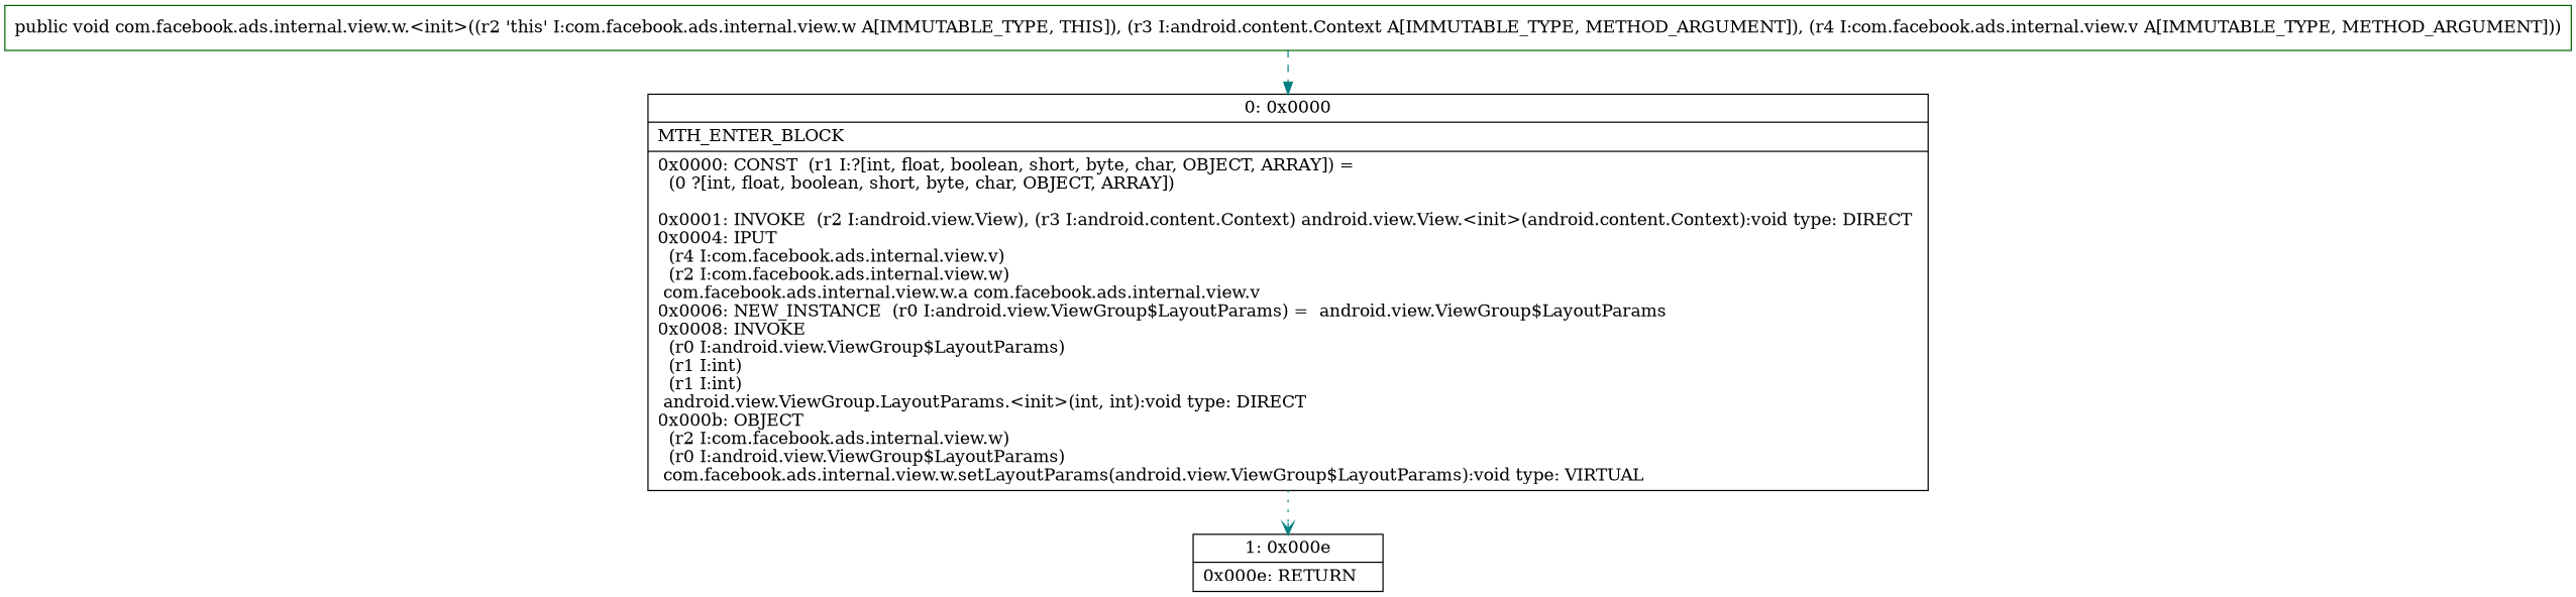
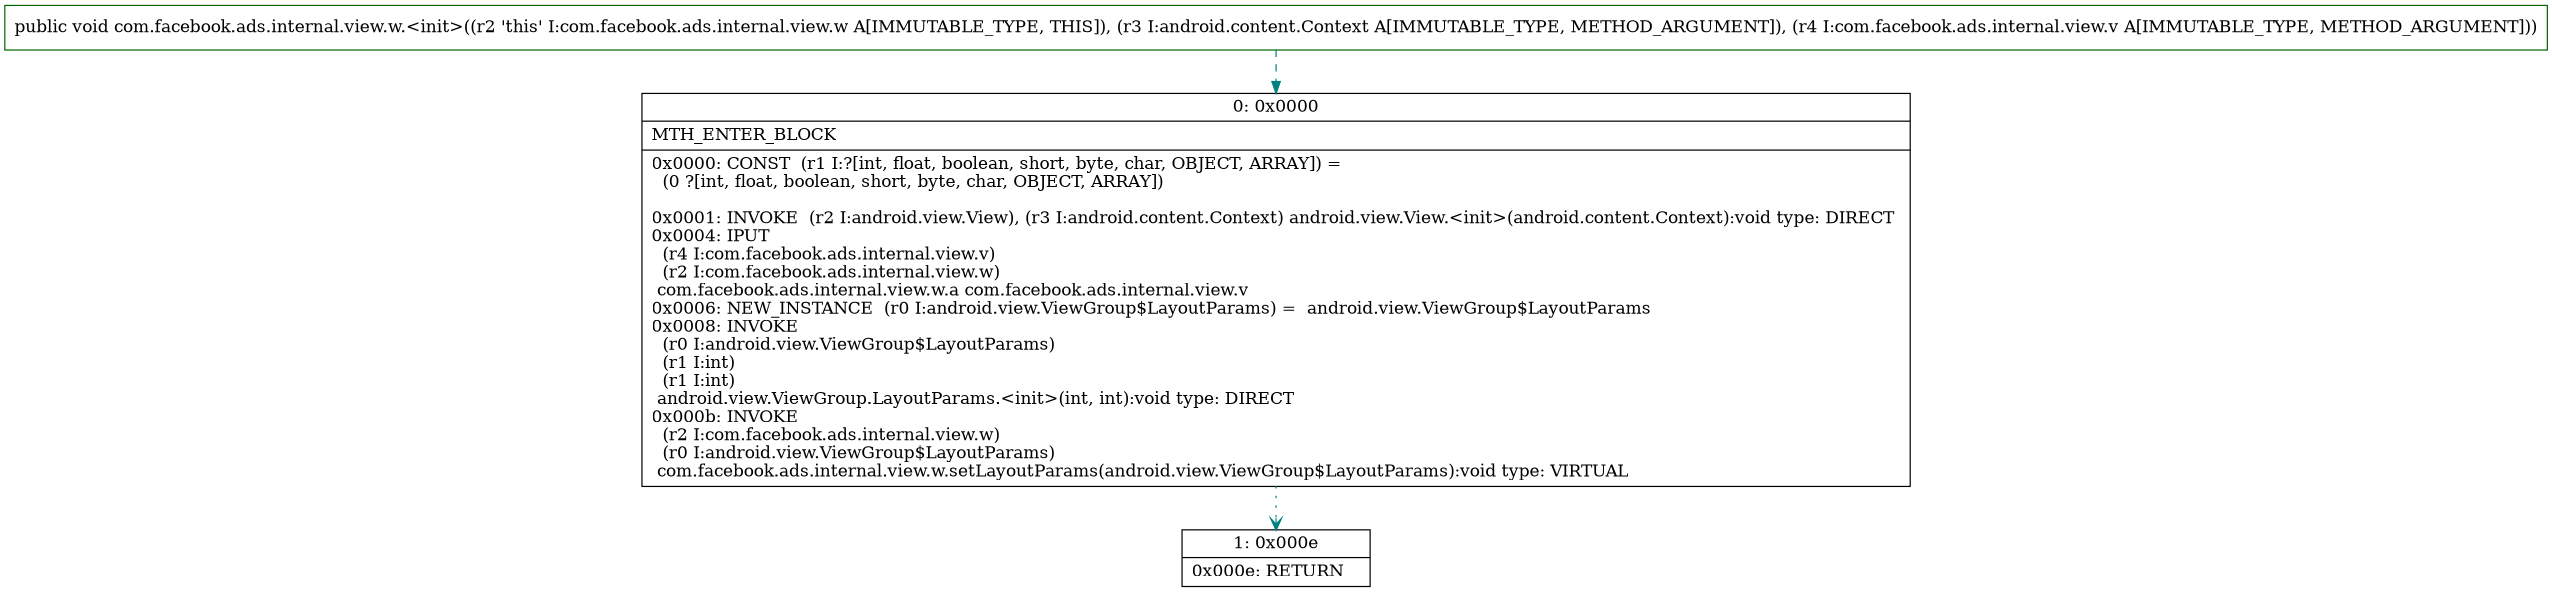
  digraph {
    node [shape=record color=black]
    edge [color=teal]
-   n1 [label="{0\:\ 0x0000|MTH_ENTER_BLOCK\l|0x0000: CONST  (r1 I:?[int, float, boolean, short, byte, char, OBJECT, ARRAY]) = \l  (0 ?[int, float, boolean, short, byte, char, OBJECT, ARRAY])\l \l0x0001: INVOKE  (r2 I:android.view.View), (r3 I:android.content.Context) android.view.View.\<init\>(android.content.Context):void type: DIRECT \l0x0004: IPUT  \l  (r4 I:com.facebook.ads.internal.view.v)\l  (r2 I:com.facebook.ads.internal.view.w)\l com.facebook.ads.internal.view.w.a com.facebook.ads.internal.view.v \l0x0006: NEW_INSTANCE  (r0 I:android.view.ViewGroup$LayoutParams) =  android.view.ViewGroup$LayoutParams \l0x0008: INVOKE  \l  (r0 I:android.view.ViewGroup$LayoutParams)\l  (r1 I:int)\l  (r1 I:int)\l android.view.ViewGroup.LayoutParams.\<init\>(int, int):void type: DIRECT \l0x000b: OBJECT  \l  (r2 I:com.facebook.ads.internal.view.w)\l  (r0 I:android.view.ViewGroup$LayoutParams)\l com.facebook.ads.internal.view.w.setLayoutParams(android.view.ViewGroup$LayoutParams):void type: VIRTUAL \l}"]
+   n1 [label="{0\:\ 0x0000|MTH_ENTER_BLOCK\l|0x0000: CONST  (r1 I:?[int, float, boolean, short, byte, char, OBJECT, ARRAY]) = \l  (0 ?[int, float, boolean, short, byte, char, OBJECT, ARRAY])\l \l0x0001: INVOKE  (r2 I:android.view.View), (r3 I:android.content.Context) android.view.View.\<init\>(android.content.Context):void type: DIRECT \l0x0004: IPUT  \l  (r4 I:com.facebook.ads.internal.view.v)\l  (r2 I:com.facebook.ads.internal.view.w)\l com.facebook.ads.internal.view.w.a com.facebook.ads.internal.view.v \l0x0006: NEW_INSTANCE  (r0 I:android.view.ViewGroup$LayoutParams) =  android.view.ViewGroup$LayoutParams \l0x0008: INVOKE  \l  (r0 I:android.view.ViewGroup$LayoutParams)\l  (r1 I:int)\l  (r1 I:int)\l android.view.ViewGroup.LayoutParams.\<init\>(int, int):void type: DIRECT \l0x000b: INVOKE  \l  (r2 I:com.facebook.ads.internal.view.w)\l  (r0 I:android.view.ViewGroup$LayoutParams)\l com.facebook.ads.internal.view.w.setLayoutParams(android.view.ViewGroup$LayoutParams):void type: VIRTUAL \l}"]
    n2 [label="{1\:\ 0x000e|0x000e: RETURN   \l}"]
    n3 [label="{public void com.facebook.ads.internal.view.w.\<init\>((r2 'this' I:com.facebook.ads.internal.view.w A[IMMUTABLE_TYPE, THIS]), (r3 I:android.content.Context A[IMMUTABLE_TYPE, METHOD_ARGUMENT]), (r4 I:com.facebook.ads.internal.view.v A[IMMUTABLE_TYPE, METHOD_ARGUMENT])) }" color=darkgreen]
    n1 -> n2 [style=dotted arrowhead=vee]
    n3 -> n1 [style=dashed arrowhead=normal]
  }
